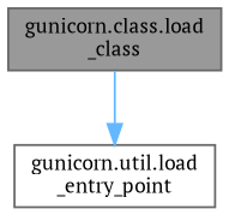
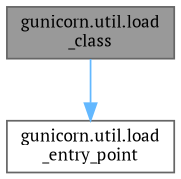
  digraph {
    rankdir=TB
    fontname="PT Serif"
    node [fontname="PT Serif" fontsize=10 shape=box style=filled]
-   n1 [color=gray40 fillcolor=grey60 fontcolor=black height=0.2 label="gunicorn.class.load\l_class" width=0.4]
+   n1 [color=gray40 fillcolor=grey60 fontcolor=black height=0.2 label="gunicorn.util.load\l_class" width=0.4]
    n2 [color=grey40 fillcolor=white height=0.2 label="gunicorn.util.load\l_entry_point" width=0.4]
    n1 -> n2 [color=steelblue1 fontname="PT Serif" fontsize=10 labelfontname=Helvetica labelfontsize=10 style=solid]
  }
